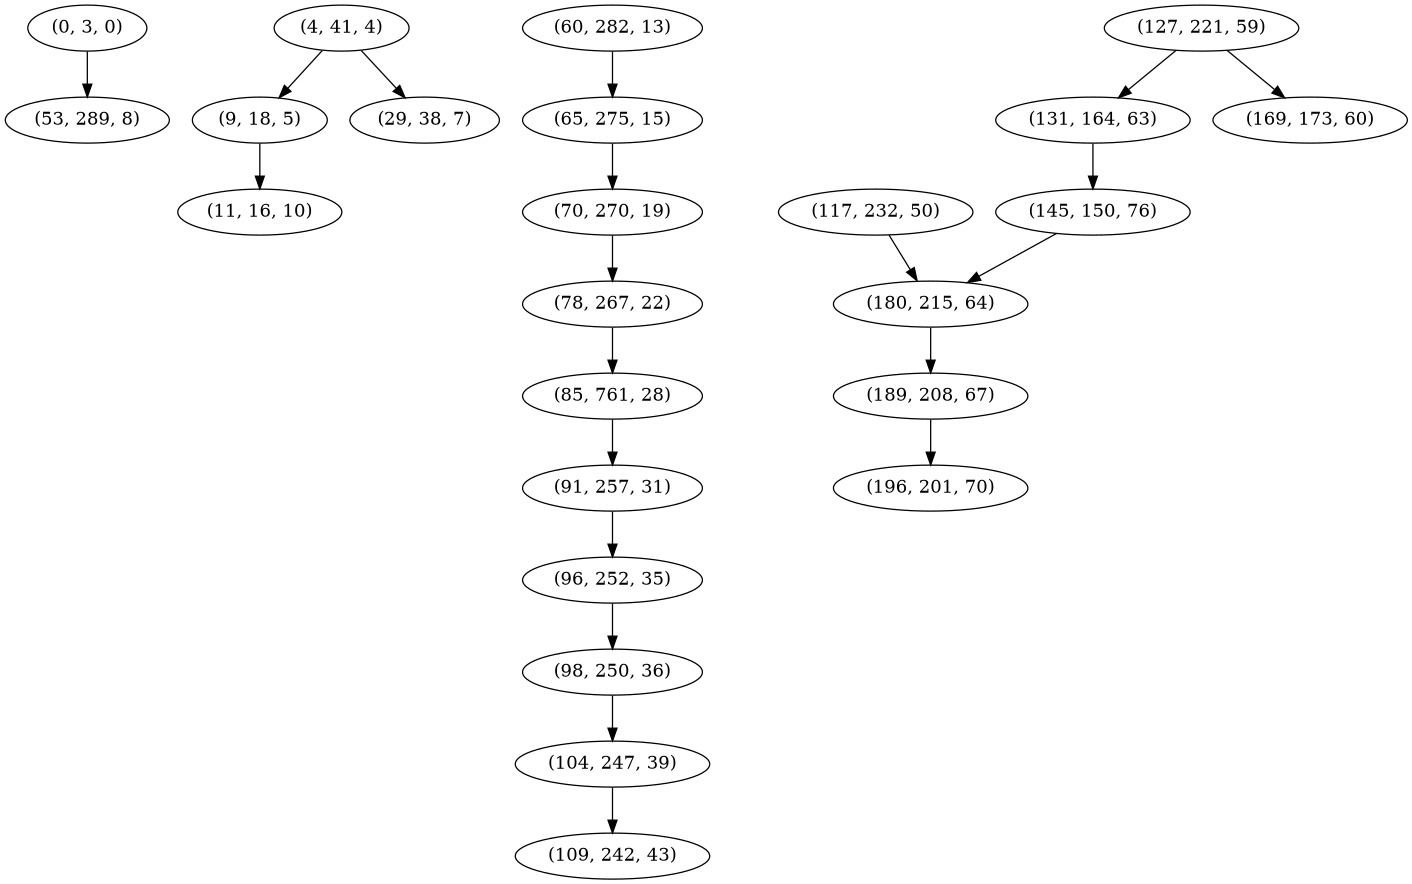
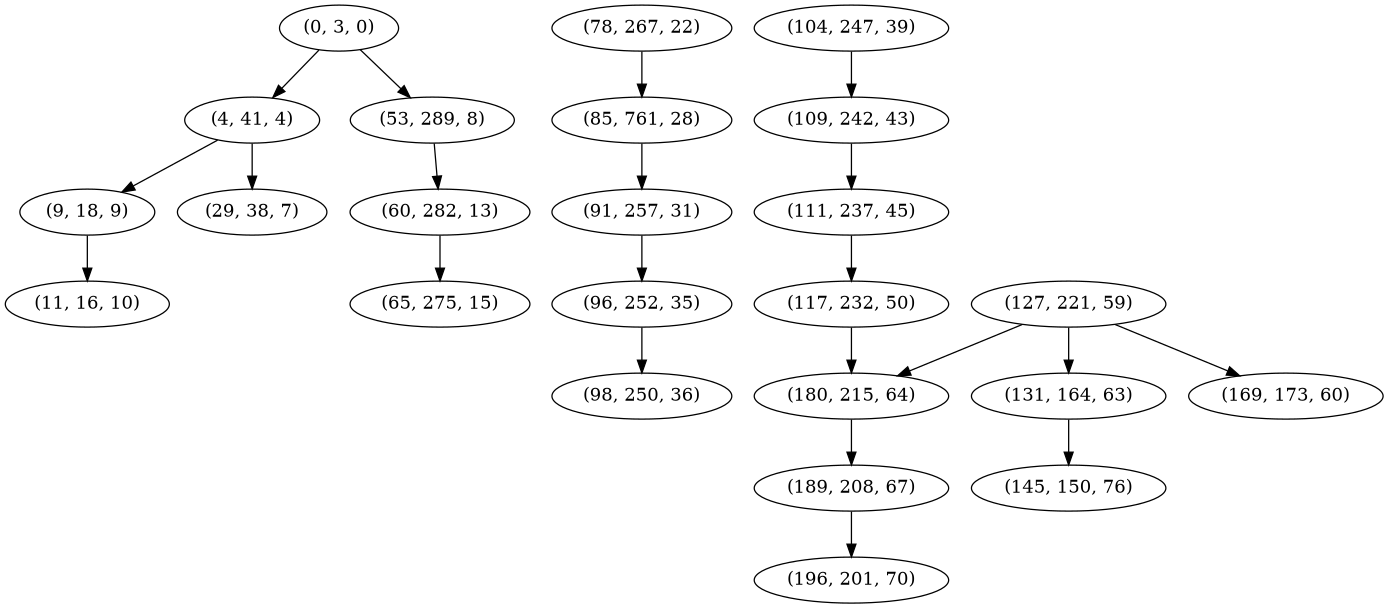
  digraph {
    n1 [label="(0, 3, 0)"]
    "(4, 41, 4)"
    "(53, 289, 8)"
-   "(9, 18, 9)" [label="(9, 18, 5)"]
+   "(9, 18, 9)"
    "(29, 38, 7)"
    "(60, 282, 13)"
    "(11, 16, 10)"
    "(65, 275, 15)"
-   "(70, 270, 19)"
    "(78, 267, 22)"
    n11 [label="(85, 761, 28)"]
    "(91, 257, 31)"
    "(96, 252, 35)"
    "(98, 250, 36)"
    "(104, 247, 39)"
    "(109, 242, 43)"
+   "(111, 237, 45)"
    "(117, 232, 50)"
    "(180, 215, 64)"
    "(127, 221, 59)"
    "(131, 164, 63)"
    "(169, 173, 60)"
    "(145, 150, 76)"
    "(189, 208, 67)"
    "(196, 201, 70)"
+   n1 -> "(4, 41, 4)"
    n1 -> "(53, 289, 8)"
    "(4, 41, 4)" -> "(9, 18, 9)"
    "(4, 41, 4)" -> "(29, 38, 7)"
+   "(53, 289, 8)" -> "(60, 282, 13)"
    "(9, 18, 9)" -> "(11, 16, 10)"
    "(60, 282, 13)" -> "(65, 275, 15)"
-   "(65, 275, 15)" -> "(70, 270, 19)"
-   "(70, 270, 19)" -> "(78, 267, 22)"
    "(78, 267, 22)" -> n11
    n11 -> "(91, 257, 31)"
    "(91, 257, 31)" -> "(96, 252, 35)"
    "(96, 252, 35)" -> "(98, 250, 36)"
-   "(98, 250, 36)" -> "(104, 247, 39)"
    "(104, 247, 39)" -> "(109, 242, 43)"
+   "(109, 242, 43)" -> "(111, 237, 45)"
+   "(111, 237, 45)" -> "(117, 232, 50)"
    "(117, 232, 50)" -> "(180, 215, 64)"
    "(180, 215, 64)" -> "(189, 208, 67)"
-   "(145, 150, 76)" -> "(180, 215, 64)"
+   "(127, 221, 59)" -> "(180, 215, 64)"
    "(127, 221, 59)" -> "(131, 164, 63)"
    "(127, 221, 59)" -> "(169, 173, 60)"
    "(131, 164, 63)" -> "(145, 150, 76)"
    "(189, 208, 67)" -> "(196, 201, 70)"
  }
